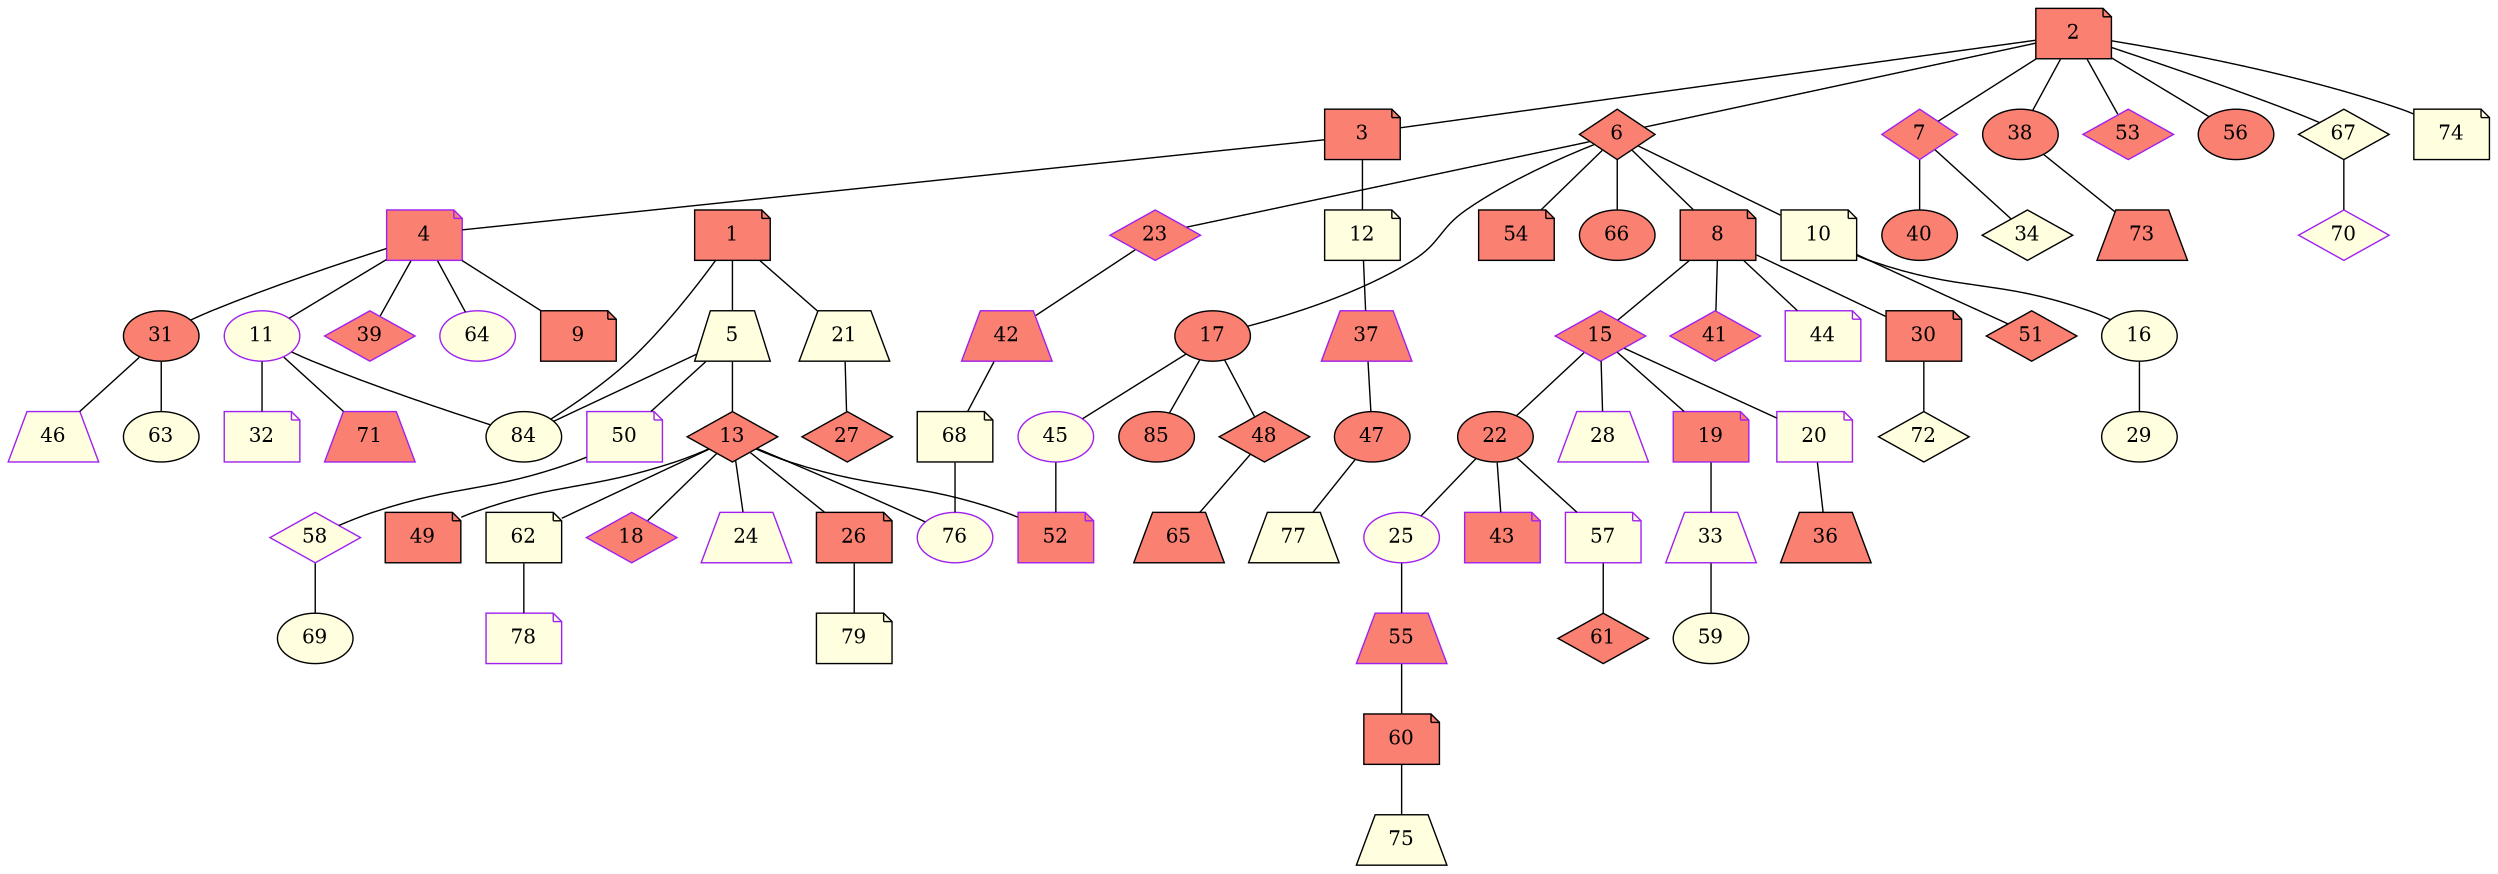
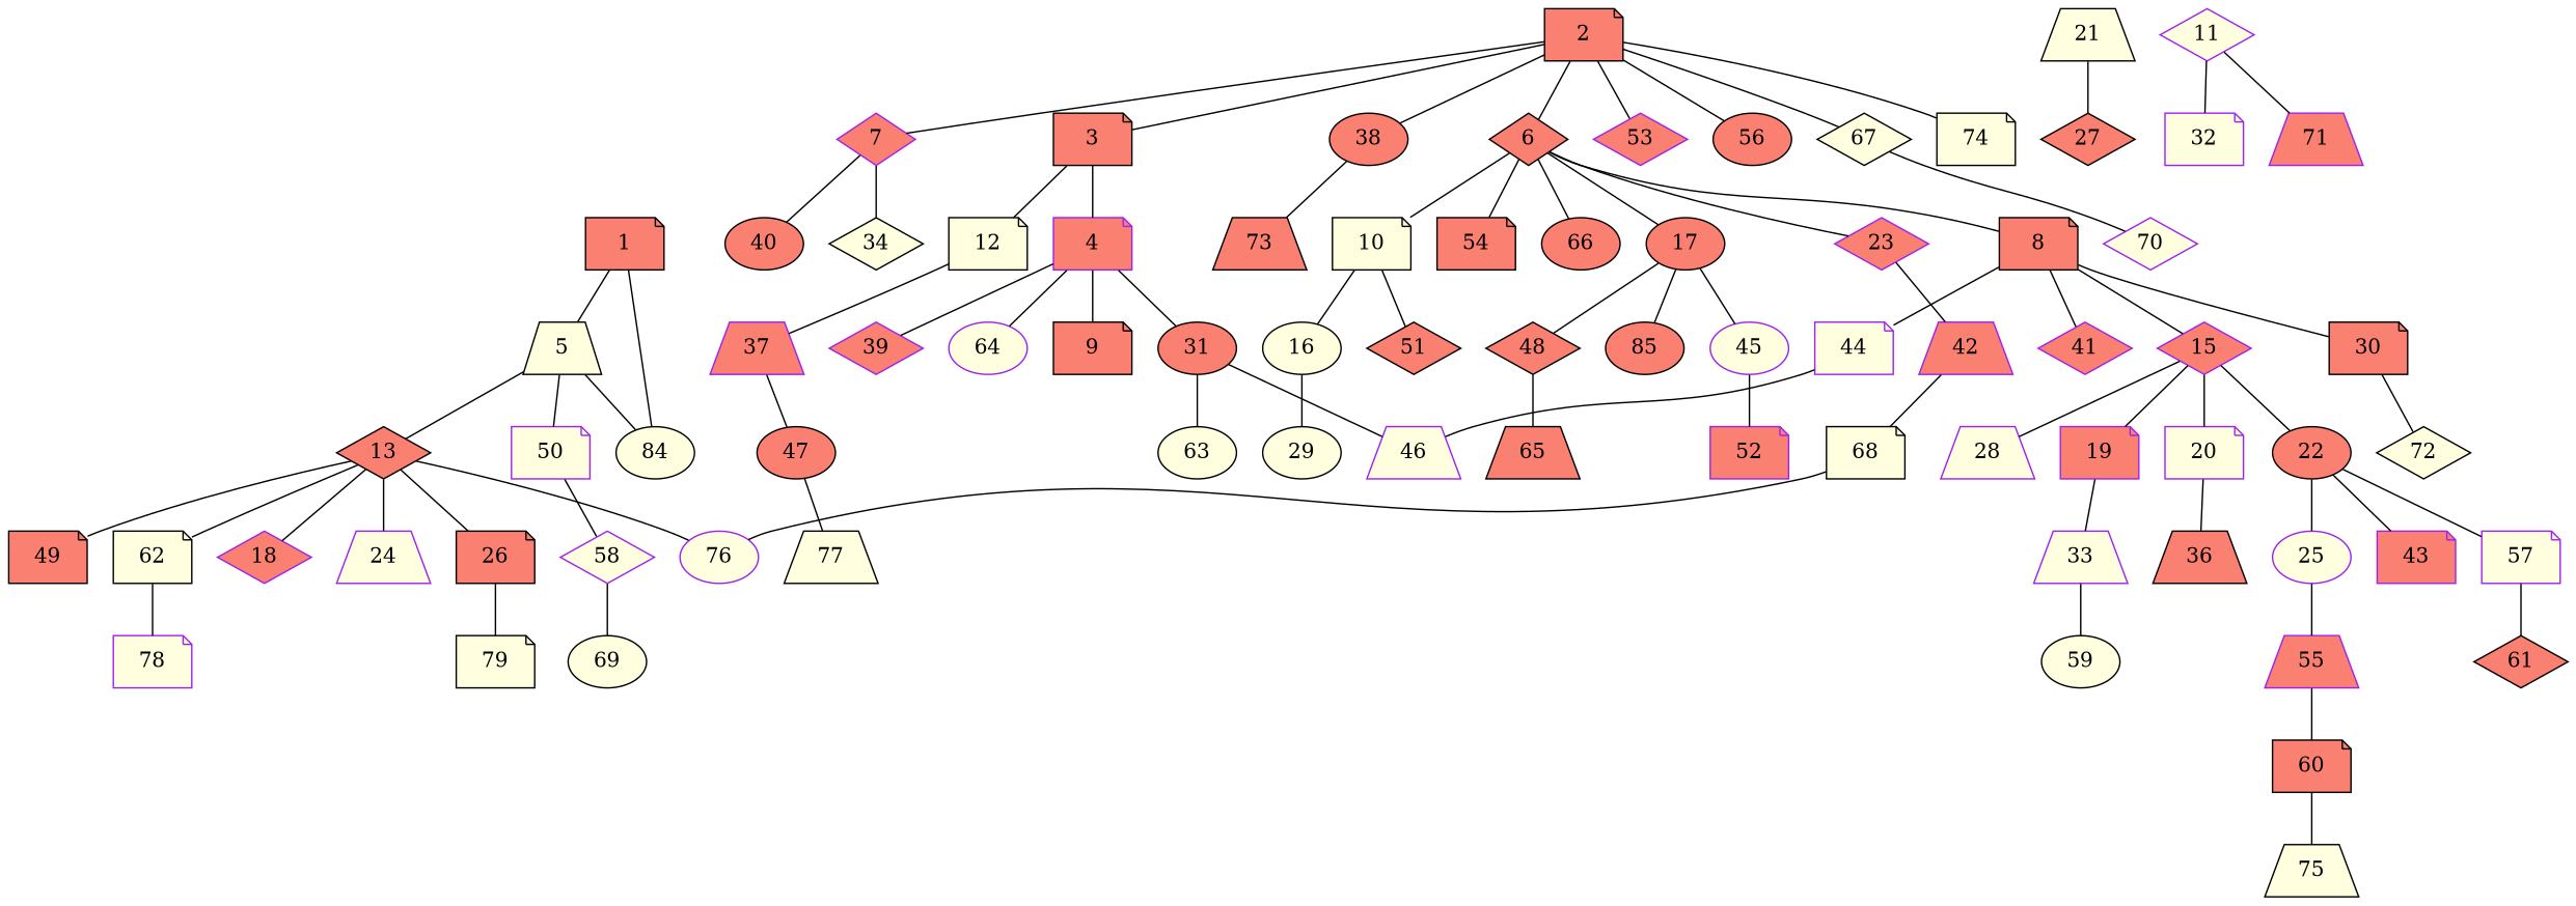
  graph {
    node [color=black fillcolor=salmon shape=note style=filled]
    5 [fillcolor=lightyellow shape=trapezium]
    1
    n3 [fillcolor=lightyellow label=84 shape=ellipse]
    21 [fillcolor=lightyellow shape=trapezium]
    2
    3
    6 [shape=diamond]
    7 [color=purple shape=diamond]
    38 [shape=ellipse]
    53 [color=purple shape=diamond]
    56 [shape=ellipse]
    67 [fillcolor=lightyellow shape=diamond]
    74 [fillcolor=lightyellow]
    13 [shape=diamond]
    50 [color=purple fillcolor=lightyellow]
    27 [shape=diamond]
    4 [color=purple]
    12 [fillcolor=lightyellow]
    8
    10 [fillcolor=lightyellow]
    17 [shape=ellipse]
    23 [color=purple shape=diamond]
    54
    66 [shape=ellipse]
    34 [fillcolor=lightyellow shape=diamond]
    40 [shape=ellipse]
    73 [shape=trapezium]
    70 [color=purple fillcolor=lightyellow shape=diamond]
    9
-   11 [color=purple fillcolor=lightyellow shape=ellipse]
+   11 [color=purple fillcolor=lightyellow shape=diamond]
    31 [shape=ellipse]
    39 [color=purple shape=diamond]
    64 [color=purple fillcolor=lightyellow shape=ellipse]
    37 [color=purple shape=trapezium]
    32 [color=purple fillcolor=lightyellow]
    71 [color=purple shape=trapezium]
    46 [color=purple fillcolor=lightyellow shape=trapezium]
    63 [fillcolor=lightyellow shape=ellipse]
    18 [color=purple shape=diamond]
    24 [color=purple fillcolor=lightyellow shape=trapezium]
    26
    49
    52 [color=purple]
    62 [fillcolor=lightyellow]
    76 [color=purple fillcolor=lightyellow shape=ellipse]
    58 [color=purple fillcolor=lightyellow shape=diamond]
    15 [color=purple shape=diamond]
    30
    41 [color=purple shape=diamond]
    44 [color=purple fillcolor=lightyellow]
    16 [fillcolor=lightyellow shape=ellipse]
    51 [shape=diamond]
    n53 [label=85 shape=ellipse]
    45 [color=purple fillcolor=lightyellow shape=ellipse]
    48 [shape=diamond]
    42 [color=purple shape=trapezium]
    19 [color=purple]
    20 [color=purple fillcolor=lightyellow]
    22 [shape=ellipse]
    28 [color=purple fillcolor=lightyellow shape=trapezium]
    72 [fillcolor=lightyellow shape=diamond]
    29 [fillcolor=lightyellow shape=ellipse]
    47 [shape=ellipse]
    79 [fillcolor=lightyellow]
    78 [color=purple fillcolor=lightyellow]
    33 [color=purple fillcolor=lightyellow shape=trapezium]
    36 [shape=trapezium]
    25 [color=purple fillcolor=lightyellow shape=ellipse]
    43 [color=purple]
    57 [color=purple fillcolor=lightyellow]
    65 [shape=trapezium]
    59 [fillcolor=lightyellow shape=ellipse]
    55 [color=purple shape=trapezium]
    61 [shape=diamond]
    68 [fillcolor=lightyellow]
    60
    77 [fillcolor=lightyellow shape=trapezium]
    69 [fillcolor=lightyellow shape=ellipse]
    75 [fillcolor=lightyellow shape=trapezium]
    5 -- n3
    5 -- 13
    5 -- 50
    1 -- 5
    1 -- n3
-   1 -- 21
    21 -- 27
    2 -- 3
    2 -- 6
    2 -- 7
    2 -- 38
    2 -- 53
    2 -- 56
    2 -- 67
    2 -- 74
    3 -- 4
    3 -- 12
    6 -- 8
    6 -- 10
    6 -- 17
    6 -- 23
    6 -- 54
    6 -- 66
    7 -- 34
    7 -- 40
    38 -- 73
    67 -- 70
    13 -- 18
    13 -- 24
    13 -- 26
    13 -- 49
-   13 -- 52
    13 -- 62
    13 -- 76
    50 -- 58
    4 -- 9
-   4 -- 11
    4 -- 31
    4 -- 39
    4 -- 64
    12 -- 37
    8 -- 15
    8 -- 30
    8 -- 41
    8 -- 44
    10 -- 16
    10 -- 51
    17 -- n53
    17 -- 45
    17 -- 48
    23 -- 42
-   11 -- n3
    11 -- 32
    11 -- 71
    31 -- 46
    31 -- 63
    37 -- 47
    26 -- 79
    62 -- 78
    58 -- 69
    15 -- 19
    15 -- 20
    15 -- 22
    15 -- 28
    30 -- 72
+   44 -- 46
    16 -- 29
    45 -- 52
    48 -- 65
    42 -- 68
    19 -- 33
    20 -- 36
    22 -- 25
    22 -- 43
    22 -- 57
    47 -- 77
    33 -- 59
    25 -- 55
    57 -- 61
    55 -- 60
    68 -- 76
    60 -- 75
  }
